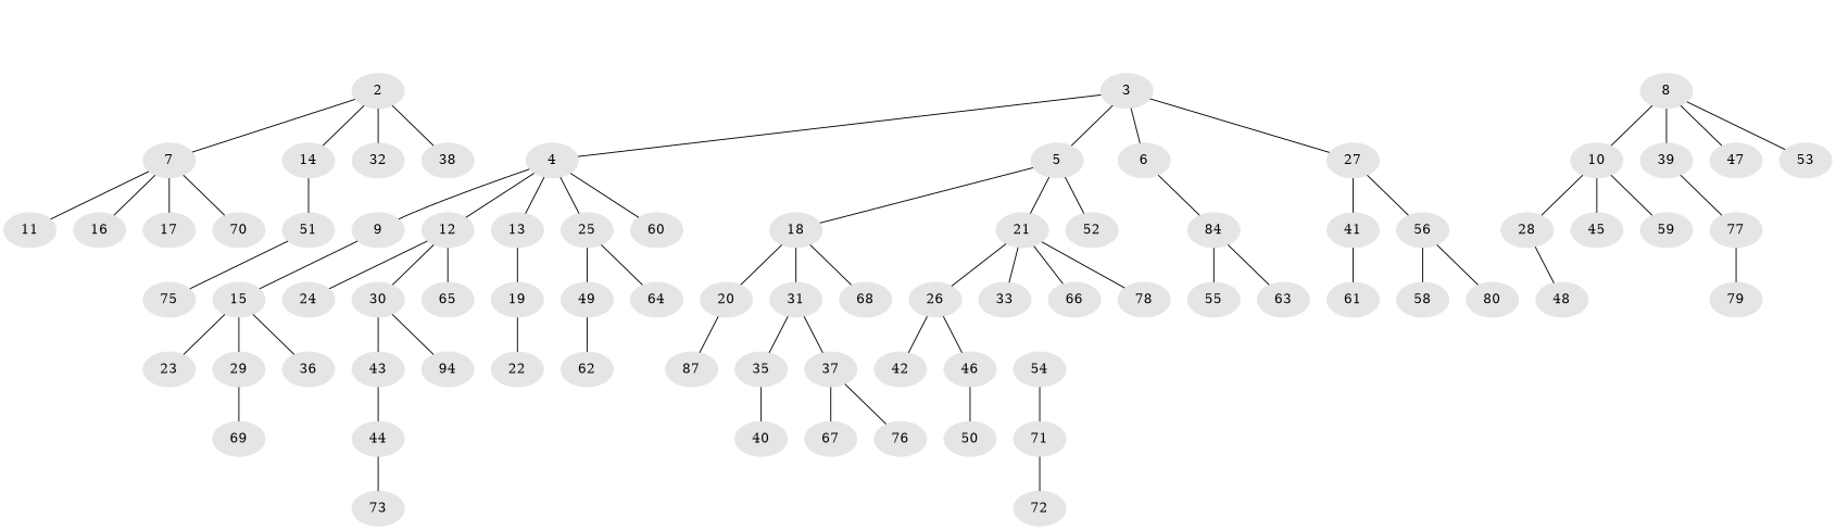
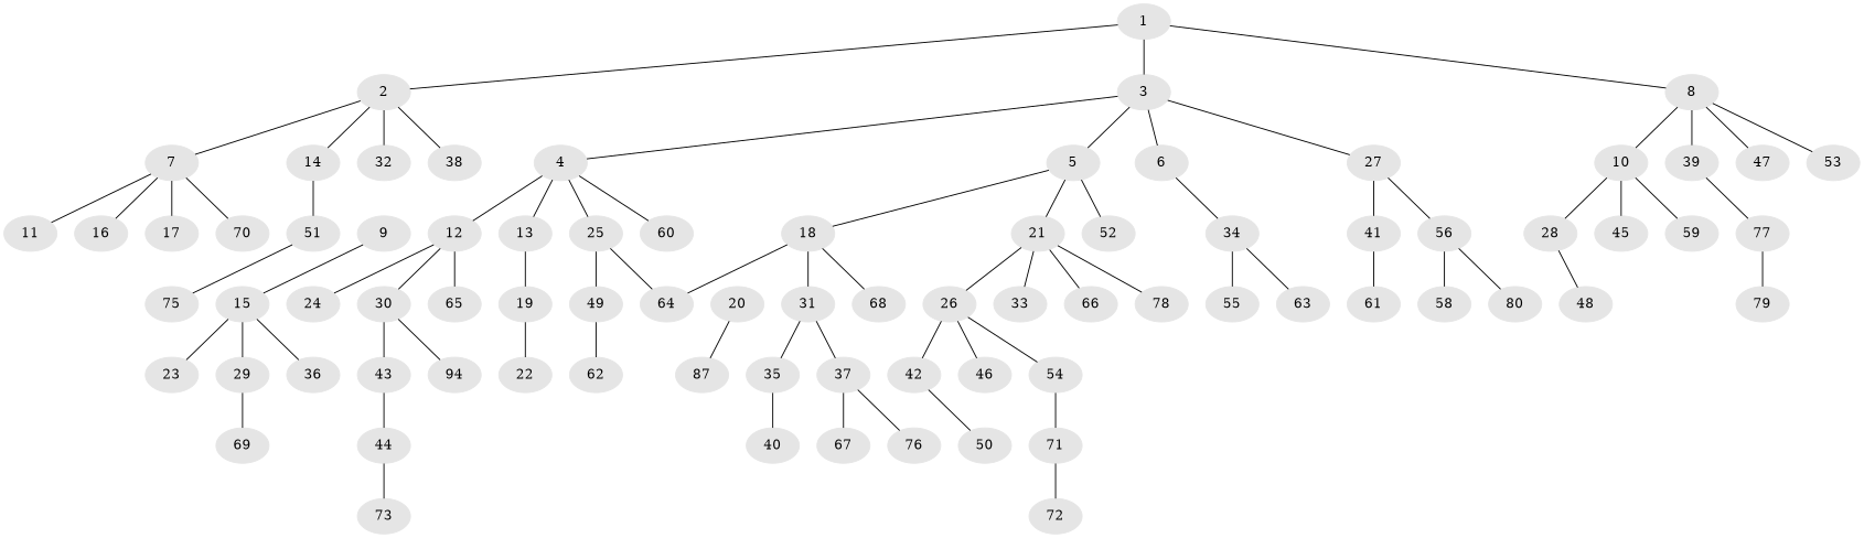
  graph {
    node [color=gray90 style=filled]
+   1
    2
    3
    8
    7
    14
    32
    38
    4
    5
    6
    27
    10
    39
    47
    53
    11
    16
    17
    70
    51
    9
    12
    13
    25
    60
    18
    21
    52
-   34 [label=84]
+   34
    41
    56
    15
    24
    30
    65
    19
    49
    64
    20
    31
    68
    26
    33
    66
    78
    55
    63
    28
    45
    59
    77
    23
    29
    36
    48
    22
    43
    n59 [label=94]
    75
    69
    n62 [label=87]
    35
    37
    42
    46
    54
    62
    50
    71
    61
    58
    80
    44
    40
    67
    76
    79
    73
    72
+   1 -- 2
+   1 -- 3
+   1 -- 8
    2 -- 7
    2 -- 14
    2 -- 32
    2 -- 38
    3 -- 4
    3 -- 5
    3 -- 6
    3 -- 27
    8 -- 10
    8 -- 39
    8 -- 47
    8 -- 53
    7 -- 11
    7 -- 16
    7 -- 17
    7 -- 70
    14 -- 51
-   4 -- 9
    4 -- 12
    4 -- 13
    4 -- 25
    4 -- 60
    5 -- 18
    5 -- 21
    5 -- 52
    6 -- 34
    27 -- 41
    27 -- 56
    10 -- 28
    10 -- 45
    10 -- 59
    39 -- 77
    51 -- 75
    9 -- 15
    12 -- 24
    12 -- 30
    12 -- 65
    13 -- 19
    25 -- 49
    25 -- 64
-   18 -- 20
+   18 -- 64
    18 -- 31
    18 -- 68
    21 -- 26
    21 -- 33
    21 -- 66
    21 -- 78
    34 -- 55
    34 -- 63
    41 -- 61
    56 -- 58
    56 -- 80
    15 -- 23
    15 -- 29
    15 -- 36
    30 -- 43
    30 -- n59
    19 -- 22
    49 -- 62
    20 -- n62
    31 -- 35
    31 -- 37
    26 -- 42
    26 -- 46
+   26 -- 54
    28 -- 48
    77 -- 79
    29 -- 69
    43 -- 44
    35 -- 40
    37 -- 67
    37 -- 76
-   46 -- 50
+   42 -- 50
    54 -- 71
    71 -- 72
    44 -- 73
  }
